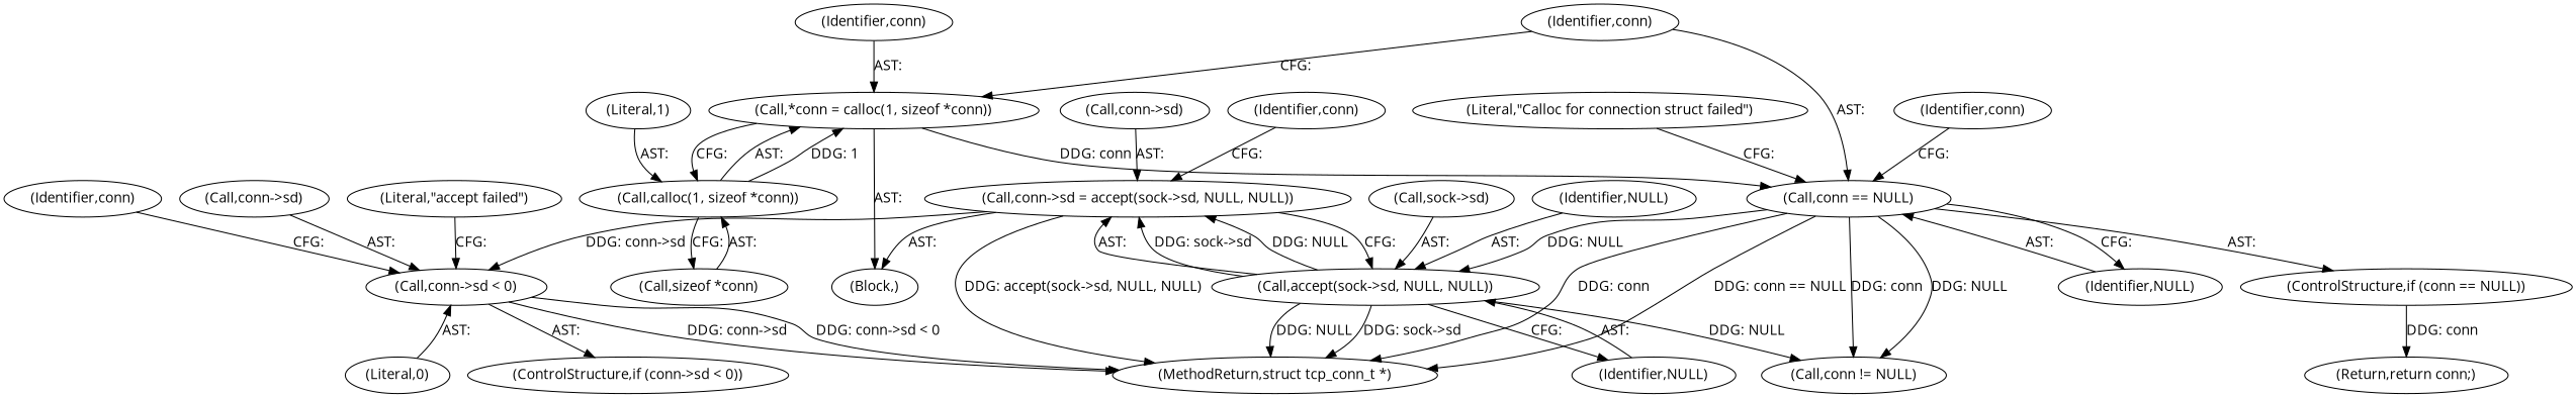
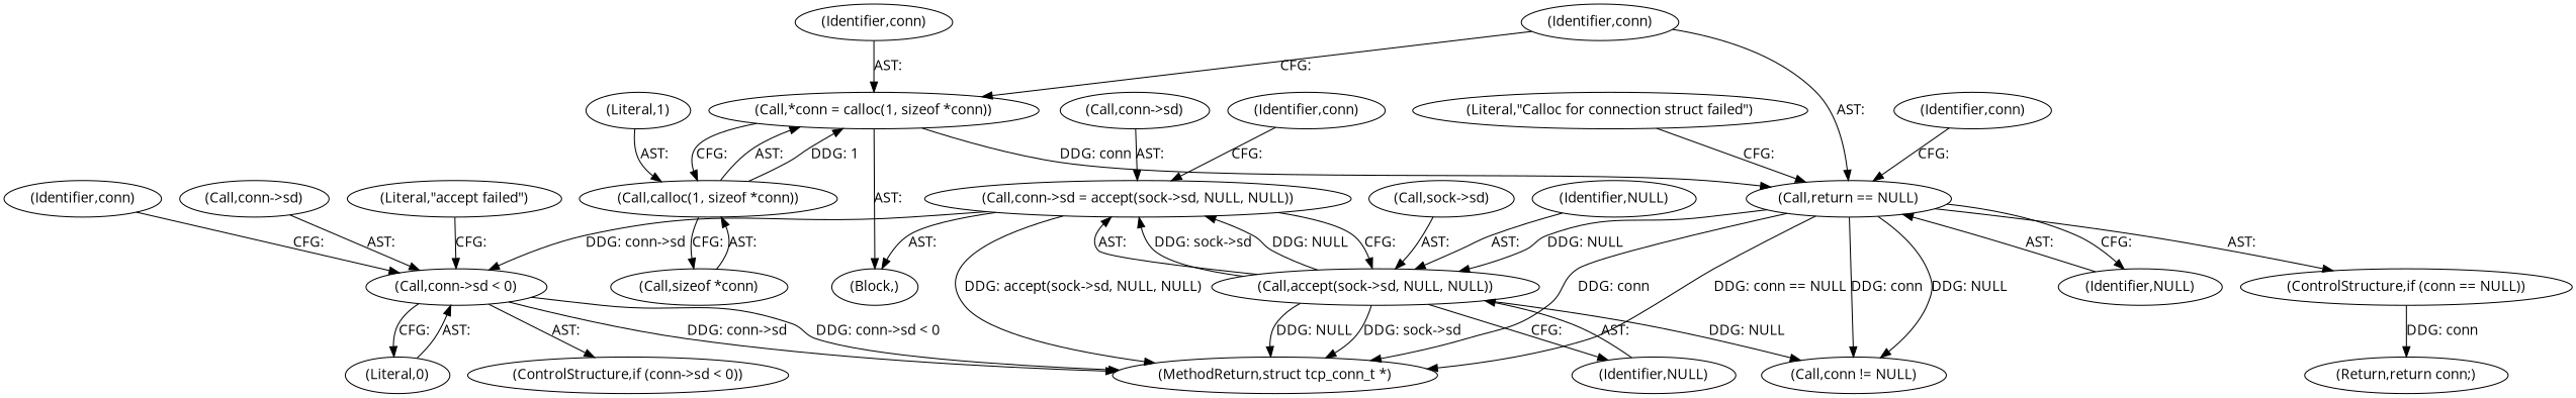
  digraph {
    fontname="Open Sans"
    node [fontname="Open Sans"]
    edge [fontname="Open Sans"]
    n1 [label="(Call,conn->sd < 0)"]
    n2 [label="(ControlStructure,if (conn->sd < 0))"]
    n3 [label="(MethodReturn,struct tcp_conn_t *)"]
    n4 [label="(Literal,0)"]
    n5 [label="(Call,conn->sd = accept(sock->sd, NULL, NULL))"]
    n6 [label="(Call,accept(sock->sd, NULL, NULL))"]
    n7 [label="(Block,)"]
    n8 [label="(Call,conn != NULL)"]
    n9 [label="(Identifier,NULL)"]
-   n10 [label="(Call,conn == NULL)"]
+   n10 [label="(Call,return == NULL)"]
    n11 [label="(Identifier,NULL)"]
    n12 [label="(ControlStructure,if (conn == NULL))"]
    n13 [label="(Return,return conn;)"]
    n14 [label="(Call,*conn = calloc(1, sizeof *conn))"]
    n15 [label="(Call,calloc(1, sizeof *conn))"]
    n16 [label="(Call,sizeof *conn)"]
    n17 [label="(Identifier,conn)"]
    n18 [label="(Call,sock->sd)"]
    n19 [label="(Literal,1)"]
    n20 [label="(Identifier,conn)"]
    n21 [label="(Identifier,conn)"]
    n22 [label="(Identifier,conn)"]
    n23 [label="(Identifier,conn)"]
    n24 [label="(Call,conn->sd)"]
    n25 [label="(Literal,\"accept failed\")"]
    n26 [label="(Call,conn->sd)"]
    n27 [label="(Literal,\"Calloc for connection struct failed\")"]
    n28 [label="(Identifier,NULL)"]
    n1 -> n2 [label="AST: "]
    n1 -> n3 [label="DDG: conn->sd < 0"]
    n1 -> n3 [label="DDG: conn->sd"]
+   n1 -> n4 [label="CFG: "]
    n4 -> n1 [label="AST: "]
    n5 -> n1 [label="DDG: conn->sd"]
    n5 -> n3 [label="DDG: accept(sock->sd, NULL, NULL)"]
    n5 -> n6 [label="CFG: "]
    n5 -> n7 [label="AST: "]
    n6 -> n3 [label="DDG: NULL"]
    n6 -> n3 [label="DDG: sock->sd"]
    n6 -> n5 [label="AST: "]
    n6 -> n5 [label="DDG: sock->sd"]
    n6 -> n5 [label="DDG: NULL"]
    n6 -> n8 [label="DDG: NULL"]
    n6 -> n9 [label="CFG: "]
    n9 -> n6 [label="AST: "]
    n10 -> n3 [label="DDG: conn == NULL"]
    n10 -> n3 [label="DDG: conn"]
    n10 -> n6 [label="DDG: NULL"]
    n10 -> n8 [label="DDG: conn"]
    n10 -> n8 [label="DDG: NULL"]
    n10 -> n11 [label="CFG: "]
    n10 -> n12 [label="AST: "]
    n11 -> n10 [label="AST: "]
    n12 -> n13 [label="DDG: conn"]
    n14 -> n7 [label="AST: "]
    n14 -> n10 [label="DDG: conn"]
    n14 -> n15 [label="CFG: "]
    n15 -> n14 [label="AST: "]
    n15 -> n14 [label="DDG: 1"]
    n15 -> n16 [label="CFG: "]
    n16 -> n15 [label="AST: "]
    n17 -> n10 [label="CFG: "]
    n18 -> n6 [label="AST: "]
    n19 -> n15 [label="AST: "]
    n20 -> n10 [label="AST: "]
    n20 -> n14 [label="CFG: "]
    n21 -> n5 [label="CFG: "]
    n22 -> n14 [label="AST: "]
    n23 -> n1 [label="CFG: "]
    n24 -> n1 [label="AST: "]
    n25 -> n1 [label="CFG: "]
    n26 -> n5 [label="AST: "]
    n27 -> n10 [label="CFG: "]
    n28 -> n6 [label="AST: "]
  }
